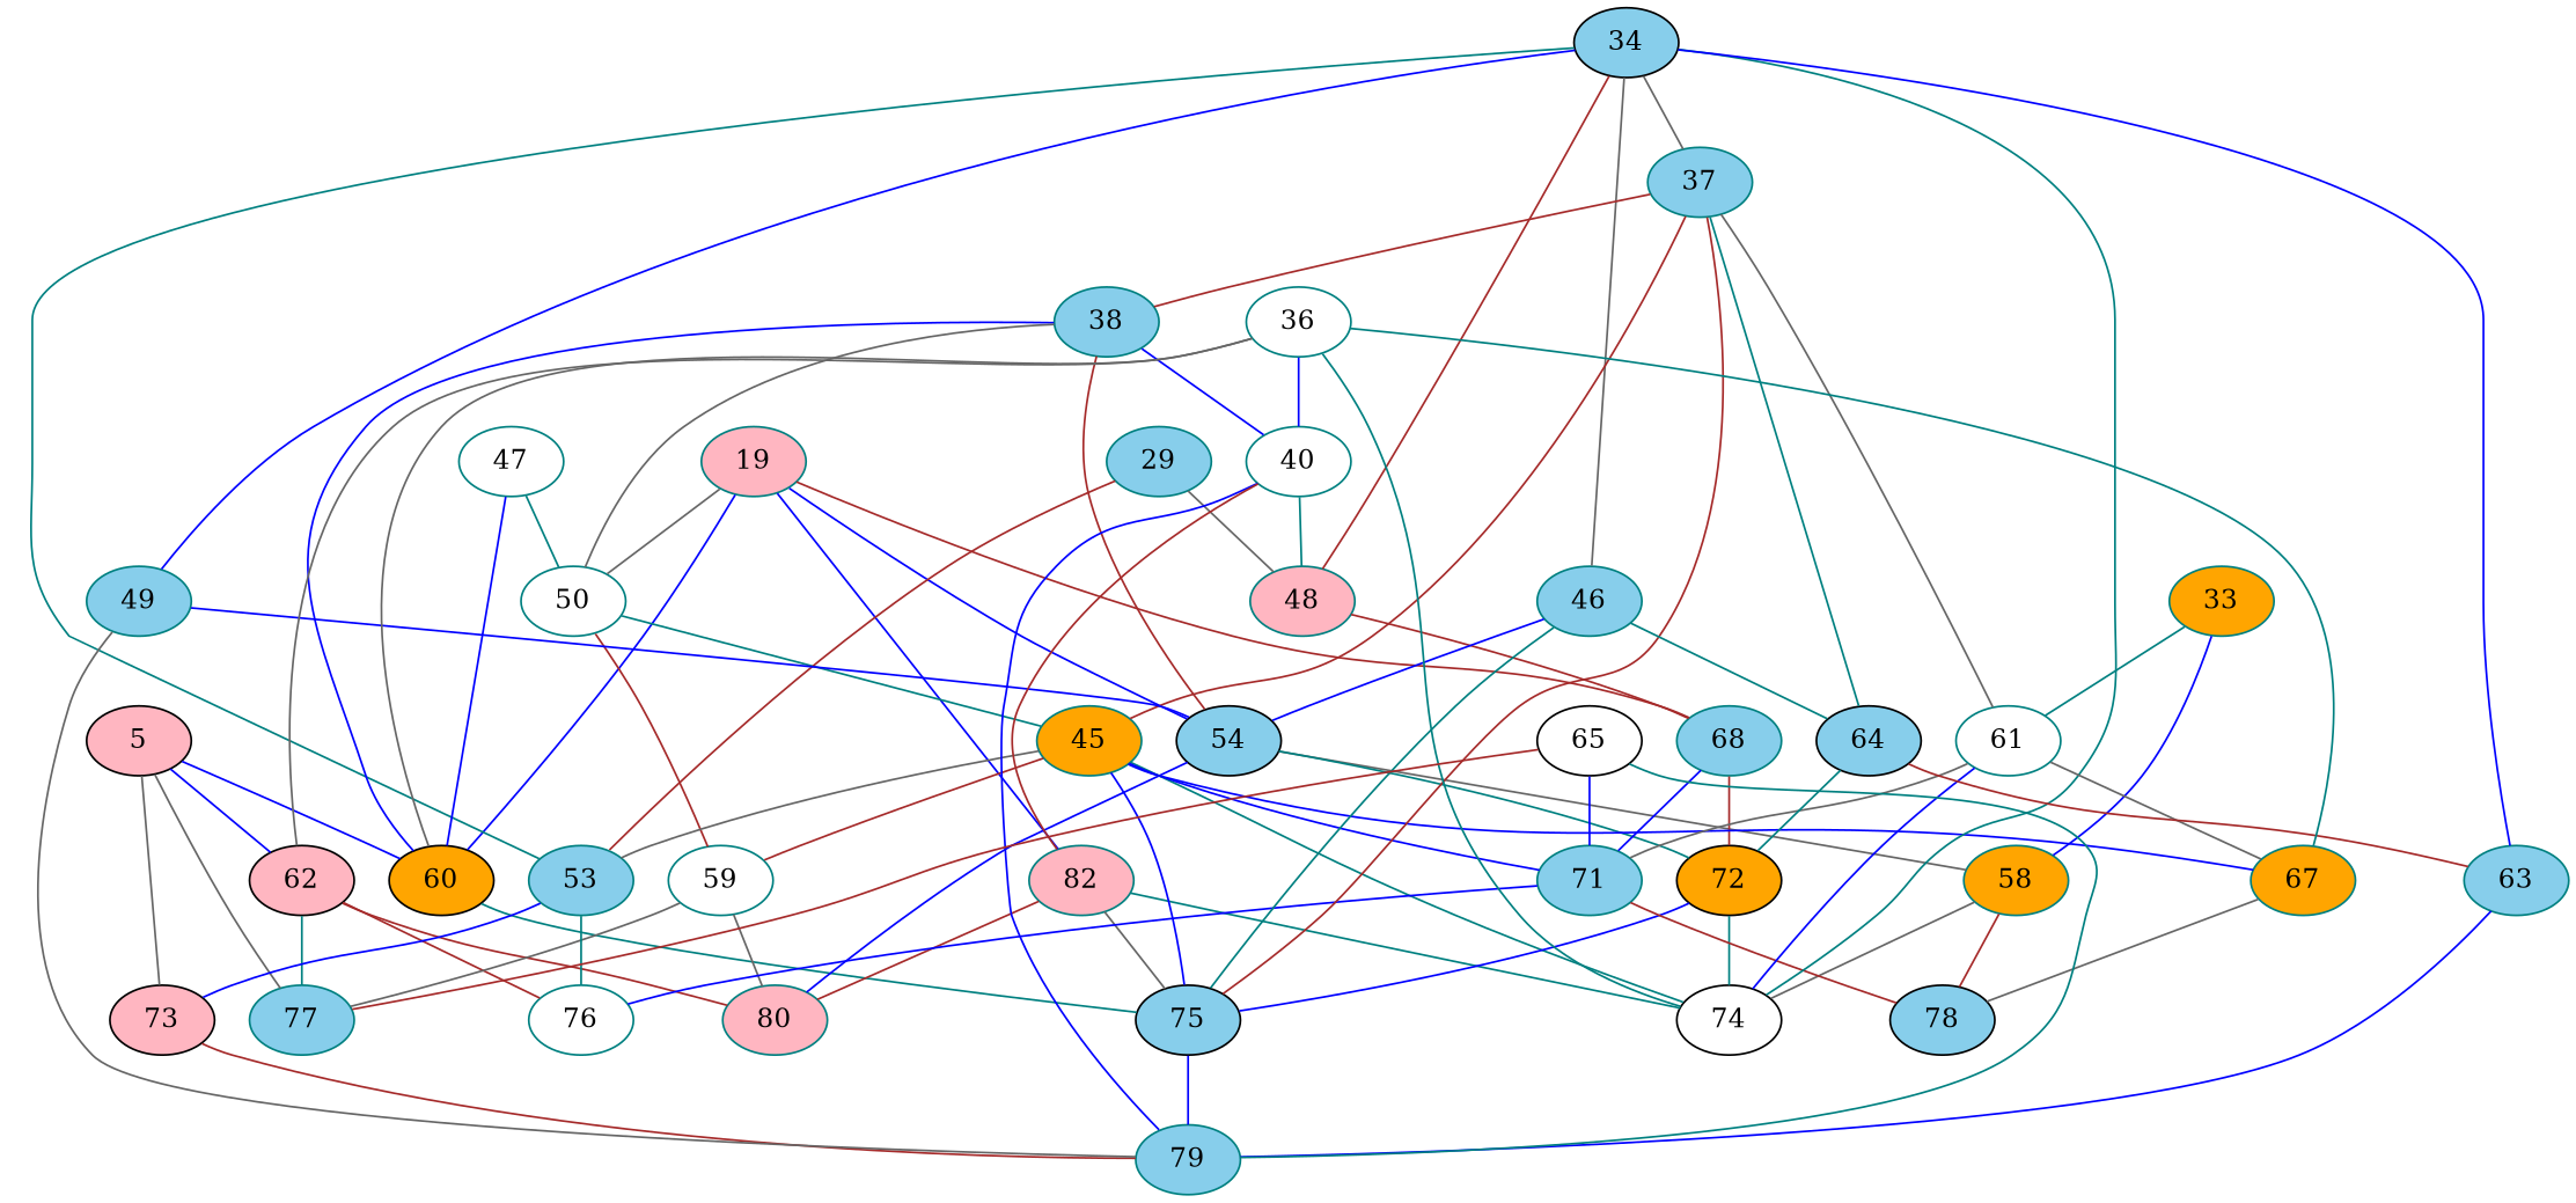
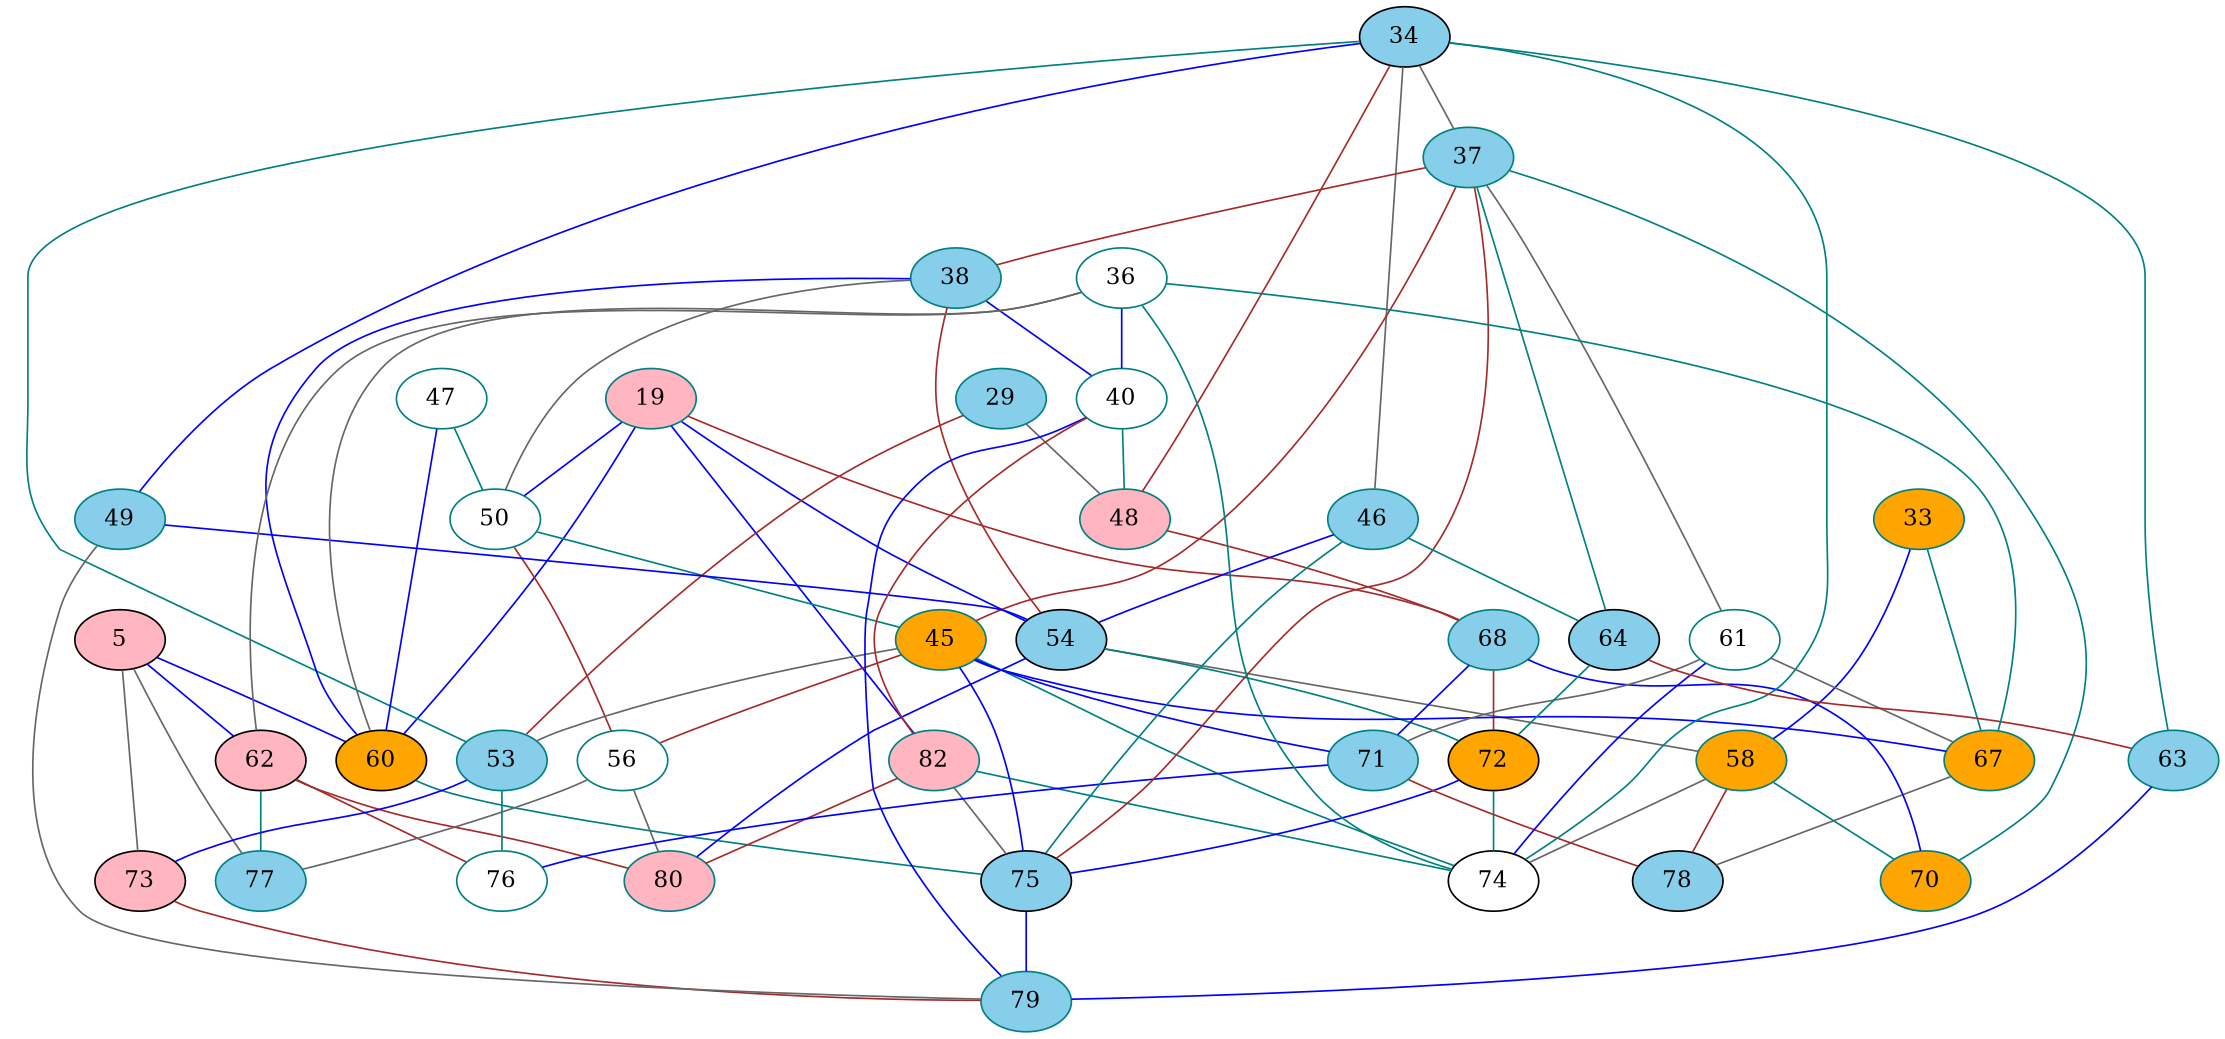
  graph {
    node [color=teal fillcolor=skyblue style=filled]
    edge [color=blue]
    5 [color=black fillcolor=lightpink super="+4"]
    60 [color=black fillcolor=orange super="+10"]
    62 [color=black fillcolor=lightpink super="+25"]
    73 [color=black fillcolor=lightpink]
    77 [super="+20+44"]
    75 [color=black super="+1+11"]
    80 [fillcolor=lightpink super="+22"]
    76 [fillcolor=white]
    67 [fillcolor=orange super="+8+57"]
    78 [color=black]
    79 [super="+69"]
    19 [fillcolor=lightpink super="+2"]
    n13 [fillcolor=lightpink label=82 super="+6"]
    50 [fillcolor=white super="+28"]
    54 [color=black super="+43"]
    68
    74 [color=black fillcolor=white super="+27"]
    45 [fillcolor=orange super="+15+41+39"]
-   56 [fillcolor=white label=59]
+   56 [fillcolor=white]
    58 [fillcolor=orange super="+17"]
    72 [color=black fillcolor=orange super="+55"]
+   70 [fillcolor=orange]
    71 [super="+66"]
    48 [fillcolor=lightpink]
    29
    53 [super="+7"]
    33 [fillcolor=orange]
    34 [color=black super="+9+31"]
    37 [super="+12+16"]
    46
    49
    63
    38
    61 [fillcolor=white super="+52"]
    64 [color=black]
    36 [fillcolor=white super="+32"]
    40 [fillcolor=white super="+30"]
    47 [fillcolor=white]
-   65 [color=black fillcolor=white]
    5 -- 60
    5 -- 62 [weight=2]
    5 -- 73 [color=gray40]
    5 -- 77 [color=gray40]
    60 -- 75 [color=teal weight=2]
    62 -- 77 [color=teal weight=3]
    62 -- 80 [color=brown]
    62 -- 76 [color=brown]
    73 -- 79 [color=brown]
    75 -- 79 [weight=2]
    67 -- 78 [color=gray40]
    19 -- 60
    19 -- n13
-   19 -- 50 [color=gray40 weight=2]
+   19 -- 50 [weight=2]
    19 -- 54
    19 -- 68 [color=brown weight=2]
    n13 -- 75 [color=gray40]
    n13 -- 80 [color=brown]
    n13 -- 74 [color=teal]
    50 -- 45 [color=teal]
    50 -- 56 [color=brown]
    54 -- 80 [weight=2]
    54 -- 58 [color=gray40]
    54 -- 72 [color=teal weight=2]
    68 -- 72 [color=brown weight=2]
+   68 -- 70
    68 -- 71
    45 -- 75
    45 -- 67 [weight=2]
    45 -- 74 [color=teal weight=3]
    45 -- 56 [color=brown]
    45 -- 71 [weight=3]
    45 -- 53 [color=gray40]
    56 -- 77 [color=gray40]
    56 -- 80 [color=gray40 weight=2]
    58 -- 78 [color=brown]
    58 -- 74 [color=gray40]
+   58 -- 70 [color=teal]
    72 -- 75 [weight=2]
    72 -- 74 [color=teal weight=2]
    71 -- 76
    71 -- 78 [color=brown weight=2]
    48 -- 68 [color=brown]
    29 -- 48 [color=gray40]
    29 -- 53 [color=brown]
    53 -- 73
    53 -- 76 [color=teal]
-   33 -- 61 [color=teal]
+   33 -- 67 [color=teal]
    33 -- 58
    34 -- 74 [color=teal weight=2]
    34 -- 48 [color=brown]
    34 -- 53 [color=teal]
    34 -- 37 [color=gray40]
    34 -- 46 [color=gray40]
    34 -- 49
-   34 -- 63
+   34 -- 63 [color=teal]
    37 -- 75 [color=brown]
    37 -- 45 [color=brown]
+   37 -- 70 [color=teal]
    37 -- 38 [color=brown]
    37 -- 61 [color=gray40]
    37 -- 64 [color=teal]
    46 -- 75 [color=teal]
    46 -- 54
    46 -- 64 [color=teal]
    49 -- 79 [color=gray40]
    49 -- 54
    63 -- 79
    38 -- 60
    38 -- 50 [color=gray40]
    38 -- 54 [color=brown]
    38 -- 40 [weight=2]
    61 -- 67 [color=gray40 weight=2]
    61 -- 74 [weight=2]
    61 -- 71 [color=gray40 weight=2]
    64 -- 72 [color=teal]
    64 -- 63 [color=brown]
    36 -- 60 [color=gray40]
    36 -- 62 [color=gray40]
    36 -- 67 [color=teal]
    36 -- 74 [color=teal]
    36 -- 40
    40 -- 79
    40 -- n13 [color=brown]
    40 -- 48 [color=teal]
    47 -- 60
    47 -- 50 [color=teal]
-   65 -- 77 [color=brown]
-   65 -- 79 [color=teal]
-   65 -- 71
  }
